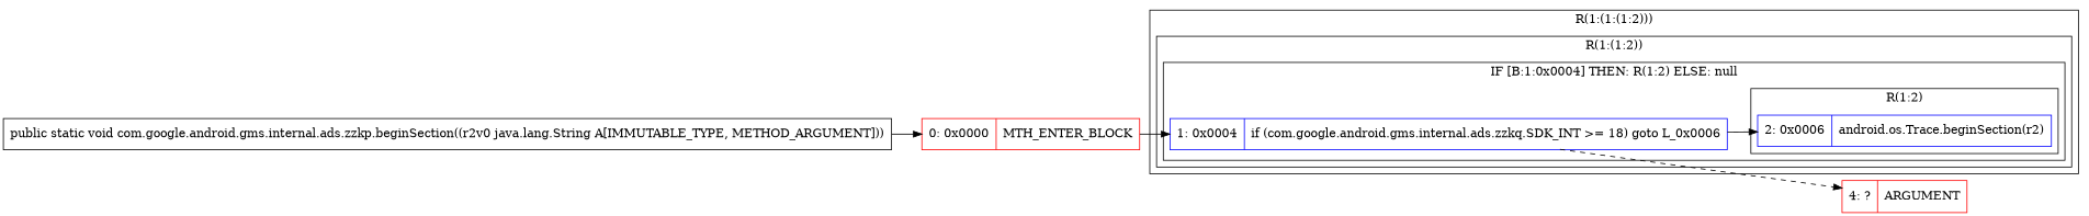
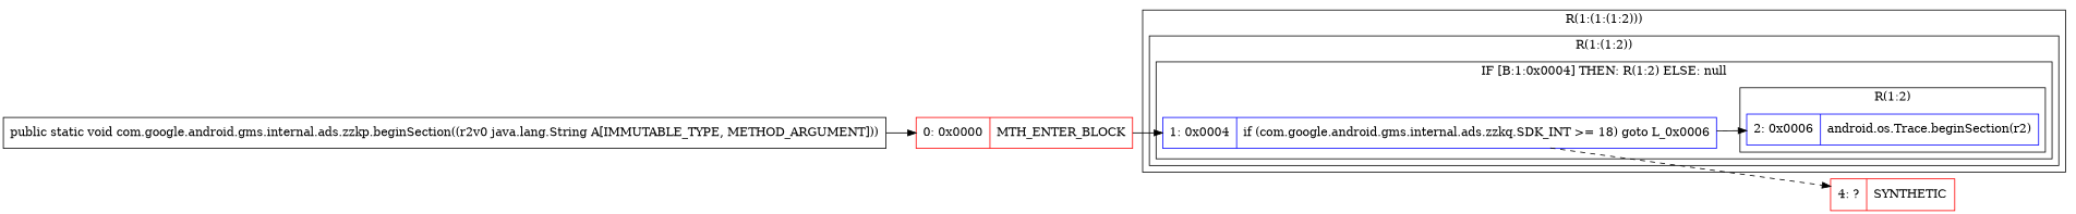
  digraph {
    rankdir=LR
    node [color=blue shape=record]
    n1 [label="{2\:\ 0x0006|android.os.Trace.beginSection(r2)\l}"]
    n2 [label="{1\:\ 0x0004|if (com.google.android.gms.internal.ads.zzkq.SDK_INT \>= 18) goto L_0x0006\l}"]
-   n3 [color=red label="{4\:\ ?|ARGUMENT\l}"]
+   n3 [color=red label="{4\:\ ?|SYNTHETIC\l}"]
    n4 [color=red label="{0\:\ 0x0000|MTH_ENTER_BLOCK\l}"]
    n5 [label="{public static void com.google.android.gms.internal.ads.zzkp.beginSection((r2v0 java.lang.String A[IMMUTABLE_TYPE, METHOD_ARGUMENT])) }" color=""]
    subgraph cluster_1 {
      label="R(1:(1:(1:2)))"
      subgraph cluster_2 {
        label="R(1:(1:2))"
        subgraph cluster_3 {
          label="IF [B:1:0x0004] THEN: R(1:2) ELSE: null"
          n2
          subgraph cluster_4 {
            label="R(1:2)"
            n1
          }
        }
      }
    }
    n2 -> n1
    n2 -> n3 [style=dashed]
    n4 -> n2
    n5 -> n4
  }
